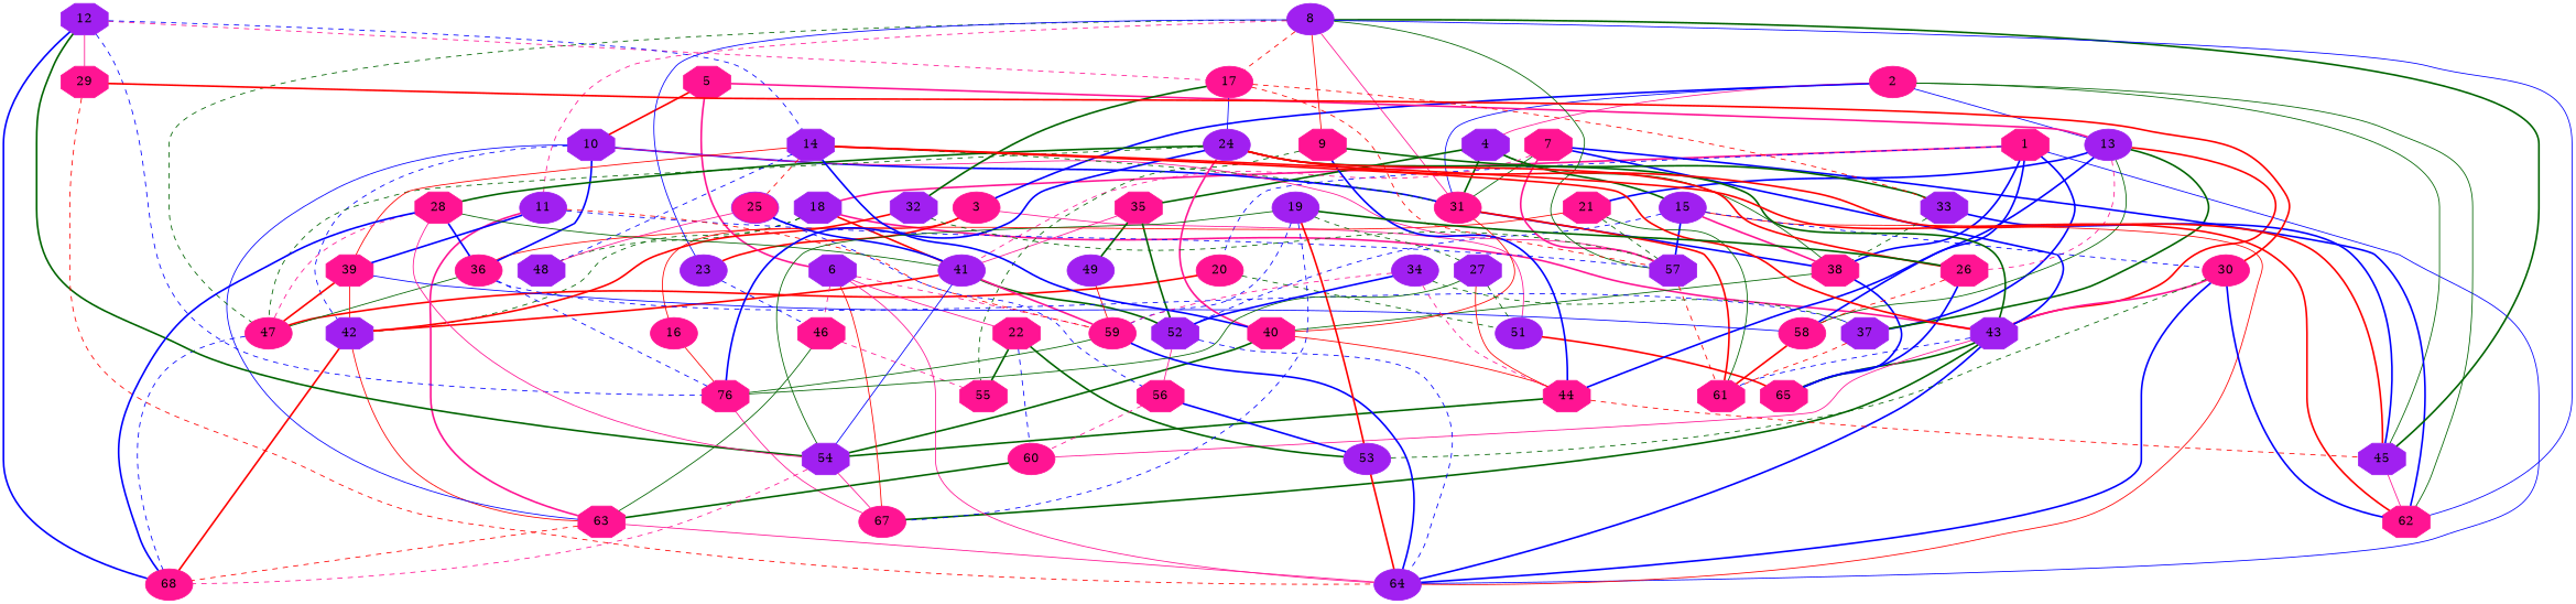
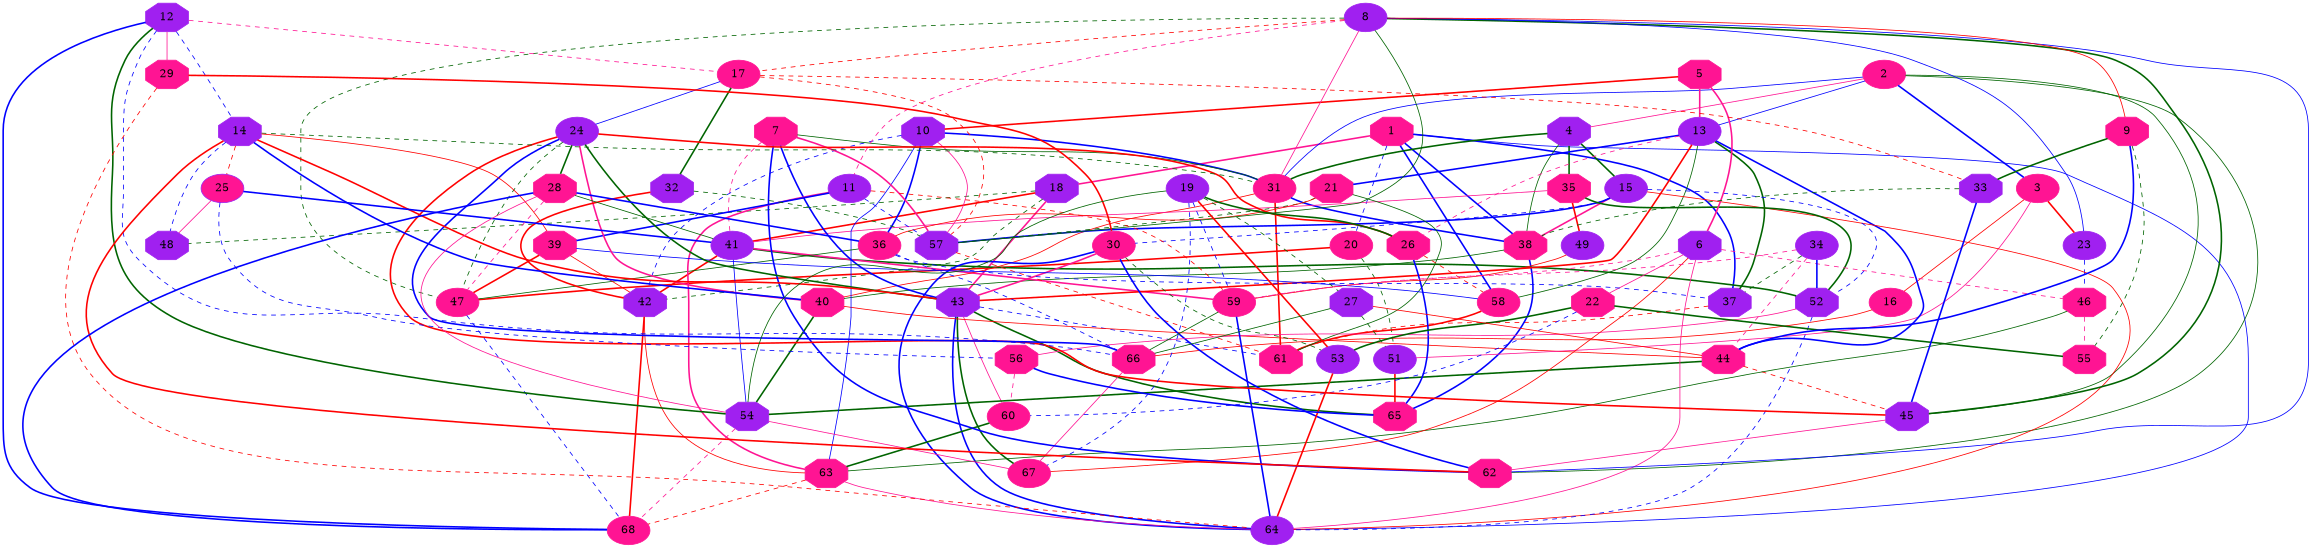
  graph {
    node [color=deeppink shape=octagon style=filled]
    edge [color=blue style=bold weight=1.0]
    18 [color=purple]
    1
    20 [shape=ellipse]
    37 [color=purple]
    38
    58 [shape=ellipse]
    64 [color=purple shape=ellipse]
    41 [color=purple shape=ellipse]
    43 [color=purple]
    42 [color=purple]
    48 [color=purple]
    51 [color=purple shape=ellipse]
    47 [shape=ellipse]
    61
    40
    65
    2 [shape=ellipse]
    3 [shape=ellipse]
    4 [color=purple]
    13 [color=purple shape=ellipse]
    31 [shape=ellipse]
    45 [color=purple]
    62
    16 [shape=ellipse]
    23 [color=purple shape=ellipse]
    15 [color=purple shape=ellipse]
    35
    44
    21
    26
-   66 [label=76]
+   66
    46
    57 [color=purple]
    30 [shape=ellipse]
    52 [color=purple]
    49 [color=purple shape=ellipse]
    5
    6 [color=purple]
    10 [color=purple]
    22
    59 [shape=ellipse]
    67 [shape=ellipse]
    36 [shape=ellipse]
    63
    55
    53 [color=purple shape=ellipse]
    60 [shape=ellipse]
    7
    54 [color=purple]
    8 [color=purple shape=ellipse]
    9
    11 [color=purple shape=ellipse]
    17 [shape=ellipse]
    33 [color=purple]
    39
    24 [color=purple shape=ellipse]
    32 [color=purple]
    68 [shape=ellipse]
    12 [color=purple]
    14 [color=purple]
    29
    25 [color=purple fillcolor=deeppink shape=ellipse]
    56
    28
    19 [color=purple shape=ellipse]
    27 [color=purple]
    34 [color=purple shape=ellipse]
    18 -- 41 [color=red]
    18 -- 43 [color=deeppink]
    18 -- 42 [color=darkgreen style=dashed]
    18 -- 48 [color=darkgreen style=dashed]
    1 -- 18 [color=deeppink]
    1 -- 20 [style=dashed]
    1 -- 37
    1 -- 38
    1 -- 58
    1 -- 64 [style=solid]
    20 -- 51 [color=darkgreen style=dashed]
    20 -- 47 [color=red]
    37 -- 61 [color=red style=dashed]
    38 -- 40 [color=darkgreen style=solid]
    38 -- 65
    58 -- 61 [color=red]
    41 -- 42 [color=red]
    41 -- 52 [color=darkgreen]
    41 -- 59 [color=deeppink]
    41 -- 54 [style=solid]
    43 -- 64
    43 -- 61 [style=dashed]
    43 -- 65 [color=darkgreen]
    43 -- 67 [color=darkgreen weight=2.0]
    43 -- 60 [color=deeppink style=solid]
    42 -- 63 [color=red style=solid]
    42 -- 68 [color=red]
    51 -- 65 [color=red]
    47 -- 68 [style=dashed]
    40 -- 44 [color=red style=solid]
    40 -- 54 [color=darkgreen]
    2 -- 3
    2 -- 4 [color=deeppink style=solid]
    2 -- 13 [style=solid]
    2 -- 31 [style=solid]
    2 -- 45 [color=darkgreen style=solid]
    2 -- 62 [color=darkgreen style=solid]
    3 -- 51 [color=deeppink style=solid]
    3 -- 16 [color=red style=solid]
    3 -- 23 [color=red]
    4 -- 38 [color=darkgreen style=solid]
    4 -- 31 [color=darkgreen]
    4 -- 15 [color=darkgreen]
    4 -- 35 [color=darkgreen]
    13 -- 37 [color=darkgreen]
    13 -- 58 [color=darkgreen style=solid]
    13 -- 43 [color=red]
    13 -- 44
    13 -- 21
    13 -- 26 [color=deeppink style=dashed]
    31 -- 38
    31 -- 61 [color=red]
    31 -- 40 [color=red style=solid]
    45 -- 62 [color=deeppink style=solid]
    16 -- 66 [color=red style=solid]
    23 -- 46 [style=dashed]
    15 -- 38 [color=deeppink]
    15 -- 64 [color=red style=solid]
    15 -- 57
    15 -- 30 [style=dashed]
    15 -- 52 [style=dashed]
    35 -- 41 [color=deeppink style=solid]
    35 -- 52 [color=darkgreen]
-   35 -- 49 [color=darkgreen]
+   35 -- 49 [color=red]
    44 -- 45 [color=red style=dashed]
    44 -- 54 [color=darkgreen]
    21 -- 61 [color=darkgreen style=solid]
    21 -- 57 [color=darkgreen style=dashed]
    21 -- 36 [color=red style=solid]
    26 -- 58 [color=red style=dashed]
    26 -- 65
    66 -- 67 [color=deeppink style=solid]
    46 -- 63 [color=darkgreen style=solid]
    46 -- 55 [color=deeppink style=dashed weight=2.0]
    57 -- 61 [color=red style=dashed]
    30 -- 64
    30 -- 43 [color=deeppink]
    30 -- 62
    30 -- 53 [color=darkgreen style=dashed]
    52 -- 64 [style=dashed]
    52 -- 56 [color=deeppink style=solid]
    49 -- 59 [color=red style=solid]
    5 -- 13 [color=deeppink]
    5 -- 6 [color=deeppink]
    5 -- 10 [color=red]
    6 -- 64 [color=deeppink style=solid weight=2.0]
    6 -- 46 [color=deeppink style=dashed]
    6 -- 22 [color=deeppink style=solid]
    6 -- 59 [color=deeppink style=dashed]
    6 -- 67 [color=red style=solid]
    10 -- 42 [style=dashed]
    10 -- 31
    10 -- 57 [color=deeppink style=solid]
    10 -- 36 [weight=2.0]
    10 -- 63 [style=solid]
    22 -- 55 [color=darkgreen]
    22 -- 53 [color=darkgreen]
    22 -- 60 [style=dashed]
    59 -- 64
    59 -- 66 [color=darkgreen style=solid]
    36 -- 37 [style=dashed]
    36 -- 47 [color=darkgreen style=solid]
    36 -- 66 [style=dashed]
    63 -- 64 [color=deeppink style=solid weight=2.0]
    63 -- 68 [color=red style=dashed weight=2.0]
    53 -- 64 [color=red]
    60 -- 63 [color=darkgreen weight=2.0]
    7 -- 41 [color=deeppink style=dashed]
    7 -- 43
    7 -- 31 [color=darkgreen style=solid]
    7 -- 62
    7 -- 57 [color=deeppink]
    54 -- 67 [color=deeppink style=solid]
    54 -- 68 [color=deeppink style=dashed]
    8 -- 47 [color=darkgreen style=dashed weight=2.0]
    8 -- 31 [color=deeppink style=solid]
    8 -- 45 [color=darkgreen]
    8 -- 62 [style=solid]
    8 -- 23 [style=solid]
    8 -- 57 [color=darkgreen style=solid]
    8 -- 9 [color=red style=solid]
    8 -- 11 [color=deeppink style=dashed]
    8 -- 17 [color=red style=dashed]
    9 -- 44
    9 -- 55 [color=darkgreen style=dashed]
    9 -- 33 [color=darkgreen]
    11 -- 57 [style=dashed]
    11 -- 59 [color=red style=dashed]
    11 -- 63 [color=deeppink]
    11 -- 39
    17 -- 57 [color=red style=dashed]
    17 -- 33 [color=red style=dashed]
    17 -- 24 [style=solid]
    17 -- 32 [color=darkgreen]
    33 -- 38 [color=darkgreen style=dashed]
    33 -- 45
    39 -- 58 [style=solid]
    39 -- 42 [color=red style=solid]
    39 -- 47 [color=red]
    24 -- 43 [color=darkgreen]
    24 -- 47 [color=darkgreen style=dashed]
    24 -- 40 [color=deeppink]
    24 -- 45 [color=red]
    24 -- 26 [color=red]
    24 -- 66
    24 -- 28 [color=darkgreen]
    32 -- 42 [color=red]
    32 -- 57 [color=darkgreen style=dashed]
    12 -- 66 [style=dashed]
    12 -- 54 [color=darkgreen]
    12 -- 17 [color=deeppink style=dashed]
    12 -- 68
    12 -- 14 [style=dashed]
    12 -- 29 [color=deeppink style=solid weight=2.0]
    14 -- 43 [color=red]
    14 -- 48 [style=dashed]
    14 -- 40
    14 -- 31 [color=darkgreen style=dashed]
    14 -- 62 [color=red]
    14 -- 39 [color=red style=solid]
    14 -- 25 [color=red style=dashed]
    29 -- 64 [color=red style=dashed]
    29 -- 30 [color=red]
    25 -- 41
    25 -- 48 [color=deeppink style=solid]
    25 -- 56 [style=dashed]
-   56 -- 53
+   56 -- 65
    56 -- 60 [color=deeppink style=dashed]
    28 -- 41 [color=darkgreen style=solid]
    28 -- 47 [color=deeppink style=dashed]
    28 -- 36
    28 -- 54 [color=deeppink style=solid]
    28 -- 68
    19 -- 26 [color=darkgreen weight=2.0]
    19 -- 59 [style=dashed]
    19 -- 67 [style=dashed]
    19 -- 53 [color=red]
    19 -- 54 [color=darkgreen style=solid]
    19 -- 27 [color=darkgreen style=dashed]
    27 -- 51 [color=darkgreen style=dashed]
    27 -- 44 [color=red style=solid weight=2.0]
    27 -- 66 [color=darkgreen style=solid]
    34 -- 37 [color=darkgreen style=dashed]
    34 -- 44 [color=deeppink style=dashed]
    34 -- 52
    34 -- 59 [color=deeppink style=dashed]
  }
